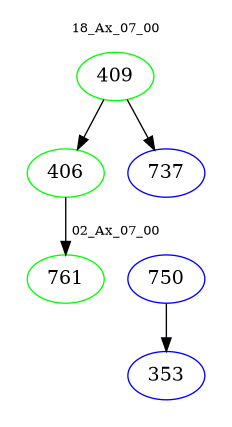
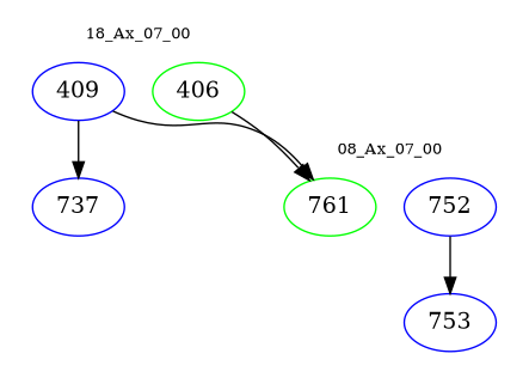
  digraph {
    node [color=blue]
    edge [color=black]
-   n1 [label=750]
-   n2 [label=353]
+   n1 [label=752]
+   n2 [label=753]
    n3 [color=green label=761]
-   n4 [color=green label=409]
+   n4 [label=409]
    n5 [color=green label=406]
    n6 [label=737]
    subgraph cluster_1 {
      color=white
      fontsize=10
-     label="02_Ax_07_00"
+     label="08_Ax_07_00"
      n1
      n2
      n3
    }
    subgraph cluster_2 {
      color=white
      fontsize=10
      label="18_Ax_07_00"
      n4
      n5
      n6
    }
    n1 -> n2
-   n4 -> n5
+   n4 -> n3
    n4 -> n6
    n5 -> n3
  }
